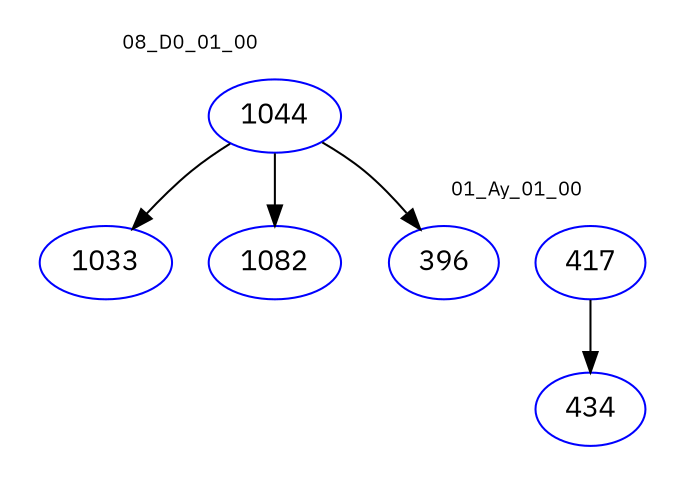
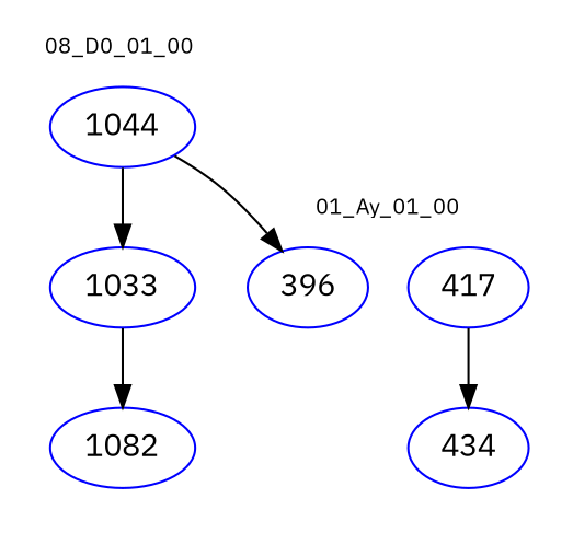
  digraph {
    fontname="IBM Plex Sans"
    node [color=blue fontname="IBM Plex Sans"]
    edge [color=black fontname="IBM Plex Sans"]
    n1 [label=417]
    n2 [label=396]
    n3 [label=434]
    n4 [label=1044]
    n5 [label=1033]
    n6 [label=1082]
    subgraph cluster_1 {
      color=white
      fontsize=10
      label="01_Ay_01_00"
      n1
      n2
      n3
    }
    subgraph cluster_2 {
      color=white
      fontsize=10
      label="08_D0_01_00"
      n4
      n5
      n6
    }
    n1 -> n3
    n4 -> n2
    n4 -> n5
-   n4 -> n6
+   n5 -> n6
  }
